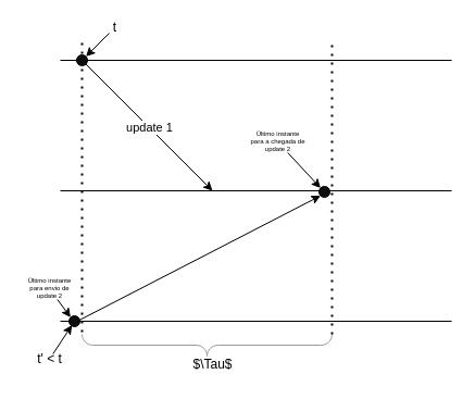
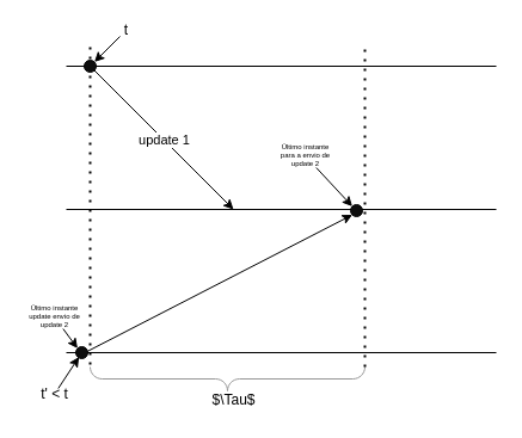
  <mxCell id="0" />
  <mxCell id="1" parent="0" />
  <mxCell id="2" value="" style="endArrow=none;html=1;" edge="1" parent="1"><mxGeometry width="50" height="50" relative="1" as="geometry"><mxPoint x="55" y="55" as="sourcePoint" /><mxPoint x="415" y="55" as="targetPoint" /></mxGeometry></mxCell>
  <mxCell id="3" value="" style="endArrow=none;html=1;" edge="1" parent="1"><mxGeometry width="50" height="50" relative="1" as="geometry"><mxPoint x="55" y="175" as="sourcePoint" /><mxPoint x="415" y="175" as="targetPoint" /></mxGeometry></mxCell>
  <mxCell id="4" value="" style="endArrow=none;html=1;" edge="1" parent="1"><mxGeometry width="50" height="50" relative="1" as="geometry"><mxPoint x="55" y="295" as="sourcePoint" /><mxPoint x="415" y="295" as="targetPoint" /></mxGeometry></mxCell>
  <mxCell id="5" value="" style="endArrow=none;dashed=1;html=1;dashPattern=1 3;strokeWidth=2;" edge="1" parent="1"><mxGeometry width="50" height="50" relative="1" as="geometry"><mxPoint x="75" y="305" as="sourcePoint" /><mxPoint x="75" y="35" as="targetPoint" /></mxGeometry></mxCell>
  <mxCell id="6" style="rounded=0;orthogonalLoop=1;jettySize=auto;html=1;entryX=1;entryY=0;entryDx=0;entryDy=0;" edge="1" parent="1" source="7" target="11"><mxGeometry relative="1" as="geometry"><mxPoint x="105" y="45" as="targetPoint" /><Array as="points" /></mxGeometry></mxCell>
  <mxCell id="7" value="t" style="text;html=1;align=center;verticalAlign=middle;resizable=0;points=[];autosize=1;perimeterSpacing=0;spacing=-2;spacingTop=-2;spacingBottom=-2;spacingLeft=-2;spacingRight=-2;" vertex="1" parent="1"><mxGeometry x="100" y="20" width="10" height="10" as="geometry" /></mxCell>
  <mxCell id="8" style="edgeStyle=none;rounded=0;orthogonalLoop=1;jettySize=auto;html=1;entryX=0.266;entryY=0.86;entryDx=0;entryDy=0;entryPerimeter=0;" edge="1" parent="1" source="9" target="13"><mxGeometry relative="1" as="geometry"><mxPoint x="65" y="295" as="targetPoint" /></mxGeometry></mxCell>
  <mxCell id="9" value="t' &amp;lt; t" style="text;html=1;align=center;verticalAlign=middle;resizable=0;points=[];autosize=1;spacing=-3;" vertex="1" parent="1"><mxGeometry x="30" y="325" width="30" height="10" as="geometry" /></mxCell>
  <mxCell id="10" value="update 1" style="edgeStyle=none;rounded=0;orthogonalLoop=1;jettySize=auto;html=1;exitX=1;exitY=1;exitDx=0;exitDy=0;" edge="1" parent="1" source="11"><mxGeometry relative="1" as="geometry"><mxPoint x="195" y="175" as="targetPoint" /></mxGeometry></mxCell>
  <mxCell id="11" value="" style="ellipse;whiteSpace=wrap;html=1;aspect=fixed;fillColor=#0D0D0D;" vertex="1" parent="1"><mxGeometry x="70" y="50" width="10" height="10" as="geometry" /></mxCell>
  <mxCell id="12" style="edgeStyle=none;rounded=0;orthogonalLoop=1;jettySize=auto;html=1;exitX=0.982;exitY=0.383;exitDx=0;exitDy=0;exitPerimeter=0;entryX=0;entryY=1;entryDx=0;entryDy=0;" edge="1" parent="1" source="13" target="19"><mxGeometry relative="1" as="geometry"><mxPoint x="295" y="175" as="targetPoint" /></mxGeometry></mxCell>
  <mxCell id="13" value="" style="ellipse;whiteSpace=wrap;html=1;aspect=fixed;fillColor=#0D0D0D;" vertex="1" parent="1"><mxGeometry x="63" y="290" width="10" height="10" as="geometry" /></mxCell>
  <mxCell id="14" value="" style="verticalLabelPosition=bottom;shadow=0;dashed=0;align=center;html=1;verticalAlign=top;strokeWidth=1;shape=mxgraph.mockup.markup.curlyBrace;strokeColor=#999999;fillColor=#0D0D0D;rotation=-180;" vertex="1" parent="1"><mxGeometry x="75" y="307" width="230" height="20" as="geometry" /></mxCell>
  <mxCell id="15" value="" style="endArrow=none;dashed=1;html=1;dashPattern=1 3;strokeWidth=2;" edge="1" parent="1"><mxGeometry width="50" height="50" relative="1" as="geometry"><mxPoint x="305" y="307" as="sourcePoint" /><mxPoint x="305" y="37" as="targetPoint" /></mxGeometry></mxCell>
  <mxCell id="16" value="$\Tau$" style="text;html=1;align=center;verticalAlign=middle;resizable=0;points=[];autosize=1;" vertex="1" parent="1"><mxGeometry x="170" y="325" width="50" height="20" as="geometry" /></mxCell>
  <mxCell id="17" style="edgeStyle=none;rounded=0;orthogonalLoop=1;jettySize=auto;html=1;entryX=0;entryY=0;entryDx=0;entryDy=0;" edge="1" parent="1" source="18" target="19"><mxGeometry relative="1" as="geometry"><mxPoint x="295" y="175" as="targetPoint" /></mxGeometry></mxCell>
- <mxCell id="18" value="&lt;font style=&quot;font-size: 6px;&quot;&gt;Último instante&lt;br style=&quot;font-size: 6px;&quot;&gt;para a chegada de&lt;br style=&quot;font-size: 6px;&quot;&gt;update 2&lt;br style=&quot;font-size: 6px;&quot;&gt;&lt;/font&gt;" style="text;html=1;align=center;verticalAlign=middle;resizable=0;points=[];autosize=1;spacingTop=0;spacing=-3;spacingBottom=0;spacingLeft=0;fontSize=6;" vertex="1" parent="1"><mxGeometry x="225" y="120" width="60" height="20" as="geometry" /></mxCell>
+ <mxCell id="18" value="&lt;font style=&quot;font-size: 6px;&quot;&gt;Último instante&lt;br style=&quot;font-size: 6px;&quot;&gt;para a envio de&lt;br style=&quot;font-size: 6px;&quot;&gt;update 2&lt;br style=&quot;font-size: 6px;&quot;&gt;&lt;/font&gt;" style="text;html=1;align=center;verticalAlign=middle;resizable=0;points=[];autosize=1;spacingTop=0;spacing=-3;spacingBottom=0;spacingLeft=0;fontSize=6;" vertex="1" parent="1"><mxGeometry x="225" y="120" width="60" height="20" as="geometry" /></mxCell>
  <mxCell id="19" value="" style="ellipse;whiteSpace=wrap;html=1;aspect=fixed;fillColor=#0D0D0D;" vertex="1" parent="1"><mxGeometry x="293" y="171" width="10" height="10" as="geometry" /></mxCell>
  <mxCell id="20" style="edgeStyle=none;rounded=0;orthogonalLoop=1;jettySize=auto;html=1;entryX=0;entryY=0;entryDx=0;entryDy=0;fontSize=6;" edge="1" parent="1" source="21" target="13"><mxGeometry relative="1" as="geometry" /></mxCell>
- <mxCell id="21" value="&lt;font style=&quot;font-size: 6px&quot;&gt;Último instante&lt;br style=&quot;font-size: 6px&quot;&gt;para envio de&lt;br style=&quot;font-size: 6px&quot;&gt;update 2&lt;br style=&quot;font-size: 6px&quot;&gt;&lt;/font&gt;" style="text;html=1;align=center;verticalAlign=middle;resizable=0;points=[];autosize=1;spacingTop=0;spacing=-3;spacingBottom=0;spacingLeft=0;fontSize=6;" vertex="1" parent="1"><mxGeometry x="20" y="255" width="50" height="20" as="geometry" /></mxCell>
+ <mxCell id="21" value="&lt;font style=&quot;font-size: 6px&quot;&gt;Último instante&lt;br style=&quot;font-size: 6px&quot;&gt;update envio de&lt;br style=&quot;font-size: 6px&quot;&gt;update 2&lt;br style=&quot;font-size: 6px&quot;&gt;&lt;/font&gt;" style="text;html=1;align=center;verticalAlign=middle;resizable=0;points=[];autosize=1;spacingTop=0;spacing=-3;spacingBottom=0;spacingLeft=0;fontSize=6;" vertex="1" parent="1"><mxGeometry x="20" y="255" width="50" height="20" as="geometry" /></mxCell>
